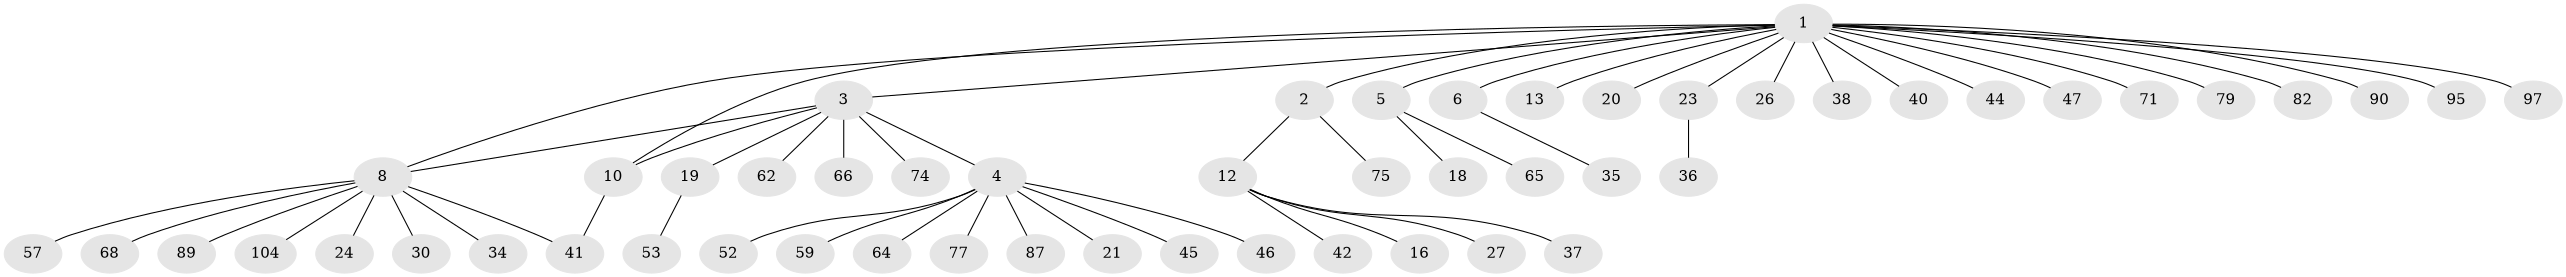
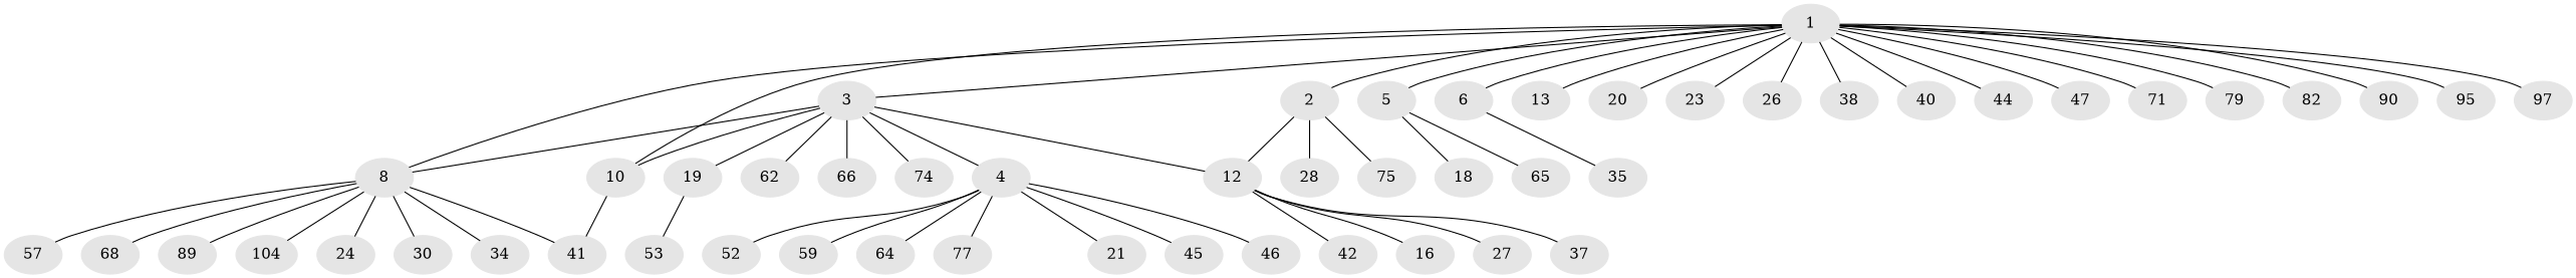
  graph {
    node [color=gray90 style=filled]
    1
    2
    3
    5
    6 [super="+32+88"]
    8
    10 [super="+63+103"]
    13 [super="+91"]
    20
    23 [super="+56"]
    26
    38
    40
    44 [super="+76"]
    47 [super="+49"]
    71
    79
    82
    90
    n20 [label=95]
    97
    12 [super="+14+67+94+105"]
+   28
    75 [super="+81"]
    4 [super="+7+9"]
    19
    62 [super="+101"]
    66
    74
    18 [super="+85"]
    65
    35
    24 [super="+86+107+33"]
    30 [super="+84+31"]
    34
    57
    68 [super="+73"]
    89
    104
    41 [super="+61+98"]
-   36 [super="+72"]
    16 [super="+80"]
    n43 [label=27]
    37
    42
    21 [super="+29+22"]
    45 [super="+102"]
    46 [super="+58"]
    52
    59
    64 [super="+99+100"]
    77
-   87
    53 [super="+70"]
    1 -- 2
    1 -- 3
    1 -- 5
    1 -- 6
    1 -- 8
    1 -- 10
    1 -- 13
    1 -- 20
    1 -- 23
    1 -- 26
    1 -- 38
    1 -- 40
    1 -- 44
    1 -- 47
    1 -- 71
    1 -- 79
    1 -- 82
    1 -- 90
    1 -- n20
    1 -- 97
    2 -- 12
+   2 -- 28
    2 -- 75
    3 -- 8
    3 -- 10
+   3 -- 12
    3 -- 4
    3 -- 19
    3 -- 62
    3 -- 66
    3 -- 74
    5 -- 18
    5 -- 65
    6 -- 35
    8 -- 24
    8 -- 30
    8 -- 34
    8 -- 57
    8 -- 68
    8 -- 89
    8 -- 104
    8 -- 41
    10 -- 41
-   23 -- 36
    12 -- 16
    12 -- n43
    12 -- 37
    12 -- 42
    4 -- 21
    4 -- 45
    4 -- 46
    4 -- 52
    4 -- 59
    4 -- 64
    4 -- 77
-   4 -- 87
    19 -- 53
  }
